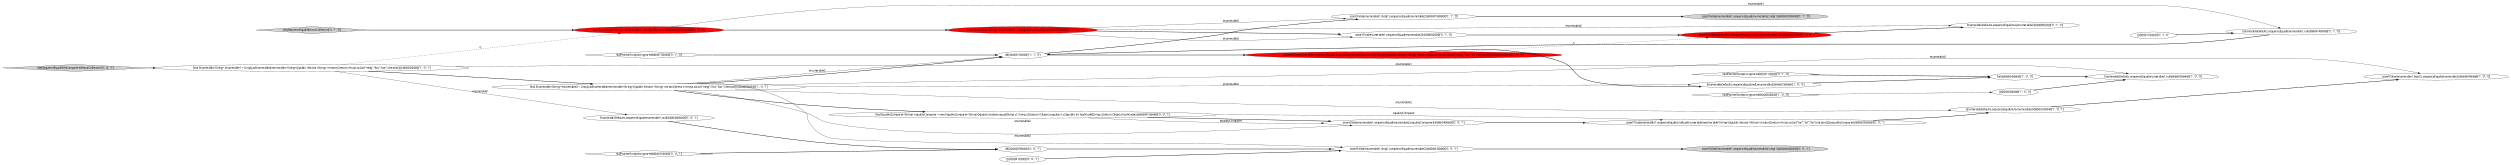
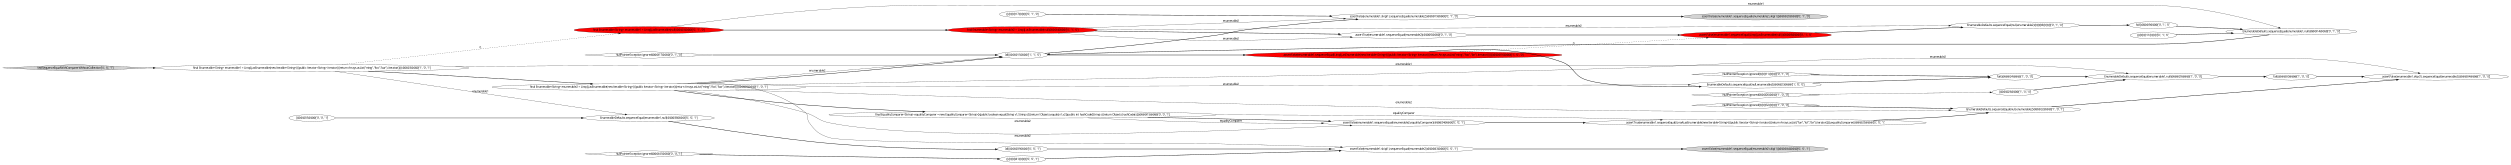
  digraph {
    fontname="Open Sans"
    rankdir=LR
    node [fillcolor=white fontname="Open Sans" shape=ellipse style=filled]
    edge [fontname="Open Sans" style=bold]
    n1 [label="final Enumerable<String> enumerable1 = Linq4j.asEnumerable(new Iterable<String>(){public Iterator<String> iterator(){return Arrays.asList(\"ming\",\"foo\",\"bar\").iterator()}})@@@3@@@['1', '0', '1']"]
    n2 [label="final Enumerable<String> enumerable2 = Linq4j.asEnumerable(new Iterable<String>(){public Iterator<String> iterator(){return Arrays.asList(\"ming\",\"foo\",\"bar\").iterator()}})@@@9@@@['1', '0', '1']"]
    n3 [label="EnumerableDefaults.sequenceEqual(enumerable1,null)@@@38@@@['0', '0', '1']"]
    n4 [label="EnumerableDefaults.sequenceEqual(enumerable1,null)@@@29@@@['1', '0', '0']"]
    n5 [fillcolor=red label="final Enumerable<String> enumerable1 = Linq4j.asEnumerable(null)@@@3@@@['0', '1', '0']"]
    n6 [label="assertFalse(enumerable1.skip(1).sequenceEqual(enumerable2))@@@34@@@['1', '0', '0']"]
    n7 [label="final EqualityComparer<String> equalityComparer = new EqualityComparer<String>(){public boolean equal(String v1,String v2){return !Objects.equals(v1,v2)}public int hashCode(String s){return Objects.hashCode(s)}}@@@15@@@['0', '0', '1']"]
    n8 [label="assertFalse(enumerable1.sequenceEqual(enumerable2,equalityComparer))@@@24@@@['0', '0', '1']"]
    n9 [label="assertTrue(enumerable1.sequenceEqual(Linq4j.asEnumerable(new Iterable<String>(){public Iterator<String> iterator(){return Arrays.asList(\"fun\",\"lol\",\"far\").iterator()}}),equalityComparer))@@@25@@@['0', '0', '1']"]
    n10 [label="EnumerableDefaults.sequenceEqual(null,enumerable2)@@@32@@@['1', '0', '1']"]
    n11 [label="{}@@@41@@@['0', '0', '1']"]
    n12 [label="assertFalse(enumerable1.skip(1).sequenceEqual(enumerable2))@@@43@@@['0', '0', '1']"]
    n13 [fillcolor=lightgray label="assertFalse(enumerable1.sequenceEqual(enumerable2.skip(1)))@@@44@@@['0', '0', '1']"]
    n14 [label="EnumerableDefaults.sequenceEqual(null,enumerable2)@@@23@@@['1', '0', '0']"]
    n15 [label="fail()@@@24@@@['1', '0', '0']"]
    n16 [label="fail()@@@15@@@['1', '1', '0']"]
    n17 [fillcolor=red label="assertFalse(enumerable1.sequenceEqual(Linq4j.asEnumerable(new Iterable<String>(){public Iterator<String> iterator(){return Arrays.asList(\"ming\",\"foo\",\"far\").iterator()}})))@@@16@@@['1', '0', '0']"]
    n18 [label="assertFalse(enumerable1.skip(1).sequenceEqual(enumerable2))@@@19@@@['0', '1', '0']"]
    n19 [label="NullPointerException ignored@@@17@@@['0', '1', '0']" shape=diamond]
+   n20 [label="{}@@@17@@@['0', '1', '0']"]
    n21 [fillcolor=red label="assertFalse(enumerable1.sequenceEqual(Linq4j.asEnumerable(null)))@@@6@@@['0', '1', '0']"]
    n22 [fillcolor=lightgray label="assertFalse(enumerable1.sequenceEqual(enumerable2.skip(1)))@@@20@@@['0', '1', '0']"]
+   n23 [label="{}@@@35@@@['0', '0', '1']"]
    n24 [label="fail()@@@39@@@['0', '0', '1']"]
    n25 [label="NullPointerException ignored@@@41@@@['0', '0', '1']" shape=diamond]
+   n26 [label="NullPointerException ignored@@@32@@@['1', '0', '0']" shape=diamond]
    n27 [label="EnumerableDefaults.sequenceEqual(null,enumerable2)@@@8@@@['0', '1', '0']"]
+   n28 [label="fail()@@@30@@@['1', '0', '0']"]
    n29 [label="EnumerableDefaults.sequenceEqual(enumerable1,null)@@@14@@@['0', '1', '0']"]
    n30 [fillcolor=red label="final Enumerable<String> enumerable2 = Linq4j.asEnumerable(null)@@@4@@@['0', '1', '0']"]
    n31 [label="assertTrue(enumerable1.sequenceEqual(enumerable2))@@@5@@@['0', '1', '0']"]
    n32 [label="NullPointerException ignored@@@11@@@['0', '1', '0']" shape=diamond]
    n33 [label="{}@@@11@@@['0', '1', '0']"]
-   n35 [fillcolor=lightgray label="testSequenceEqualWithoutCollection['0', '1', '0']" shape=diamond]
+   n34 [label="fail()@@@9@@@['0', '1', '0']"]
    n36 [fillcolor=lightgray label="testSequenceEqualWithComparerWithoutCollection['0', '0', '1']" shape=diamond]
    n37 [label="{}@@@26@@@['1', '0', '0']"]
    n38 [label="NullPointerException ignored@@@26@@@['1', '0', '0']" shape=diamond]
    n1 -> n2
    n1 -> n3 [label=enumerable1 style=solid]
    n1 -> n4 [label=enumerable1 style=solid]
    n1 -> n5 [label=0 style=dashed]
    n2 -> n6 [label=enumerable2 style=solid]
    n2 -> n7
    n2 -> n8 [label=enumerable2 style=solid]
    n2 -> n10 [label=enumerable2 style=solid]
    n2 -> n12 [label=enumerable2 style=solid]
    n2 -> n14 [label=enumerable2 style=solid]
    n2 -> n16 [label=enumerable2 style=solid]
    n2 -> n16
    n3 -> n24
+   n4 -> n28
    n5 -> n29 [label=enumerable1 style=solid]
    n5 -> n30
    n7 -> n8 [label=equalityComparer style=solid]
    n7 -> n8
    n7 -> n9 [label=equalityComparer style=solid]
    n8 -> n9
    n9 -> n10
    n10 -> n6
    n11 -> n12
    n12 -> n13
    n14 -> n15
    n15 -> n4
    n16 -> n17
    n16 -> n18
    n17 -> n14
    n17 -> n21 [label=0 style=dashed]
    n18 -> n22
    n19 -> n16
+   n20 -> n18
    n21 -> n27
+   n23 -> n3
    n24 -> n12
-   n25 -> n24
+   n25 -> n11
+   n26 -> n10
+   n27 -> n34
+   n28 -> n6
    n29 -> n16
    n30 -> n18 [label=enumerable2 style=solid]
    n30 -> n27 [label=enumerable2 style=solid]
    n30 -> n31 [label=enumerable2 style=solid]
    n30 -> n31
    n31 -> n21
    n32 -> n15
    n33 -> n29
-   n35 -> n5
+   n34 -> n29
    n36 -> n1
    n37 -> n4
    n38 -> n37 [style=solid]
  }
